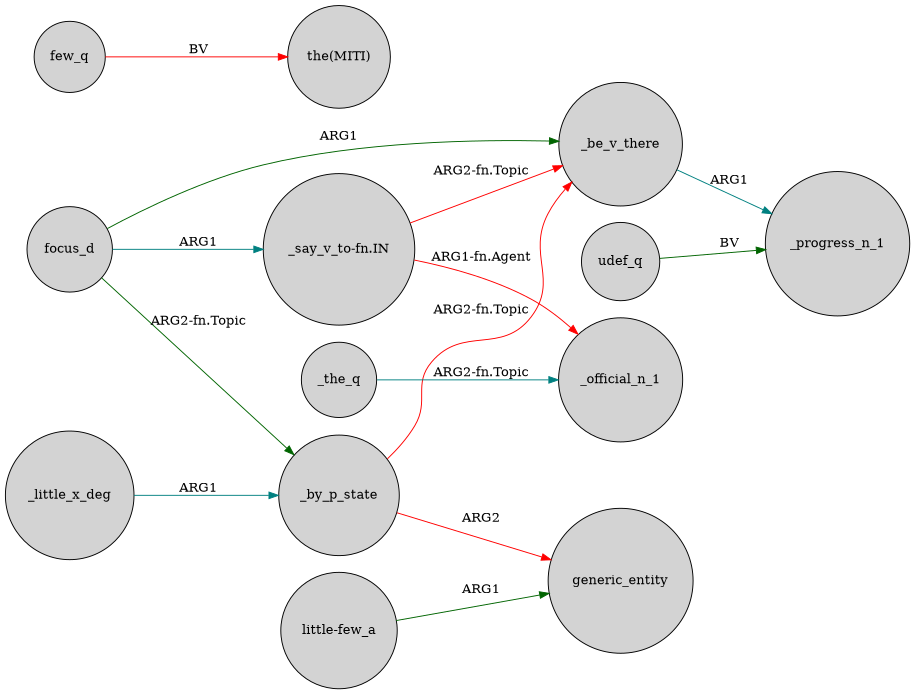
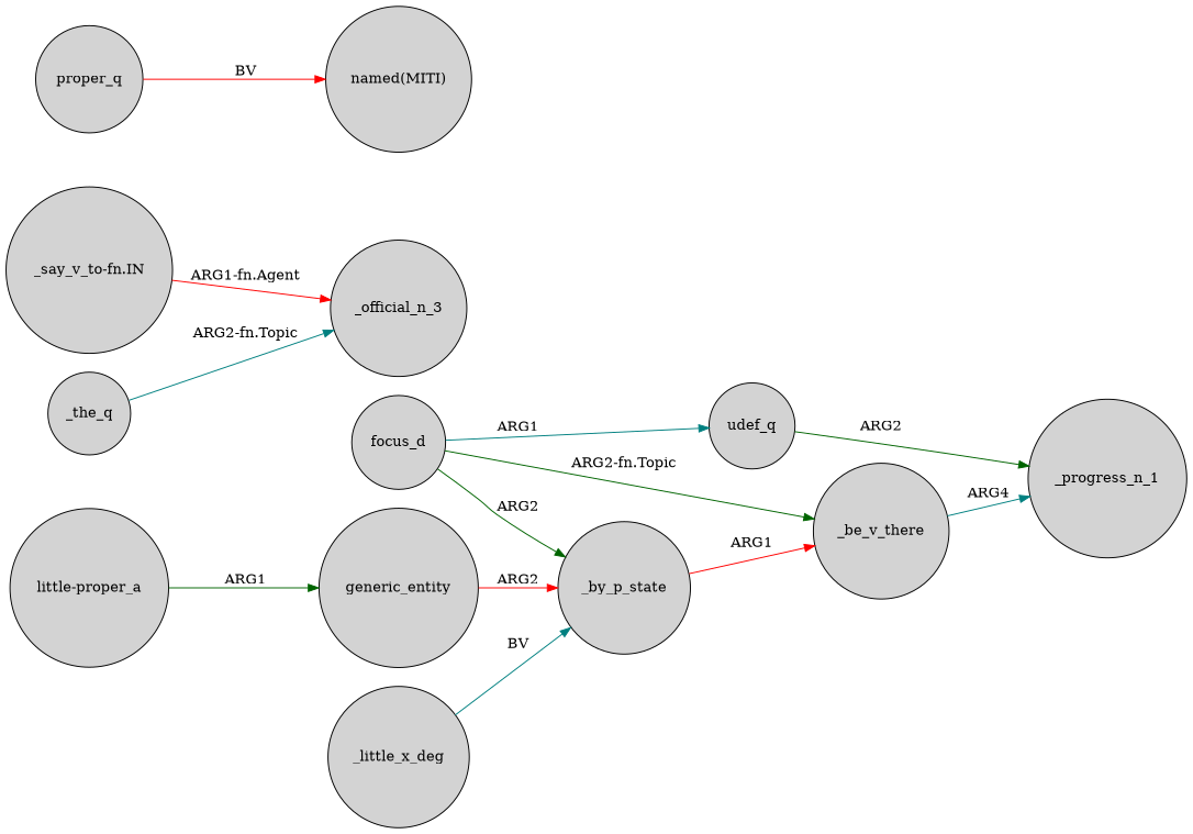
  digraph {
    rankdir=LR
    node [shape=circle style=filled]
    edge [color=red]
    focus_d
    _be_v_there
    _by_p_state
    "_say_v_to-fn.IN"
    _progress_n_1
    generic_entity
-   _official_n_1
+   _official_n_1 [label=_official_n_3]
    udef_q
-   proper_q [label=few_q]
-   "named(MITI)" [label="the(MITI)"]
+   proper_q
+   "named(MITI)"
    _the_q
    _little_x_deg
-   "little-few_a"
-   focus_d -> _be_v_there [color=darkgreen label=ARG1]
-   focus_d -> _by_p_state [color=darkgreen label="ARG2-fn.Topic"]
-   focus_d -> "_say_v_to-fn.IN" [color=teal label=ARG1]
-   _be_v_there -> _progress_n_1 [color=teal label=ARG1]
-   _by_p_state -> _be_v_there [label="ARG2-fn.Topic"]
-   _by_p_state -> generic_entity [label=ARG2]
-   "_say_v_to-fn.IN" -> _be_v_there [label="ARG2-fn.Topic"]
+   "little-few_a" [label="little-proper_a"]
+   focus_d -> _be_v_there [color=darkgreen label="ARG2-fn.Topic"]
+   focus_d -> _by_p_state [color=darkgreen label=ARG2]
+   focus_d -> udef_q [color=teal label=ARG1]
+   _be_v_there -> _progress_n_1 [color=teal label=ARG4]
+   _by_p_state -> _be_v_there [label=ARG1]
+   generic_entity -> _by_p_state [label=ARG2]
    "_say_v_to-fn.IN" -> _official_n_1 [label="ARG1-fn.Agent"]
-   udef_q -> _progress_n_1 [color=darkgreen label=BV]
+   udef_q -> _progress_n_1 [color=darkgreen label=ARG2]
    proper_q -> "named(MITI)" [label=BV]
    _the_q -> _official_n_1 [color=teal label="ARG2-fn.Topic"]
-   _little_x_deg -> _by_p_state [color=teal label=ARG1]
+   _little_x_deg -> _by_p_state [color=teal label=BV]
    "little-few_a" -> generic_entity [color=darkgreen label=ARG1]
  }
